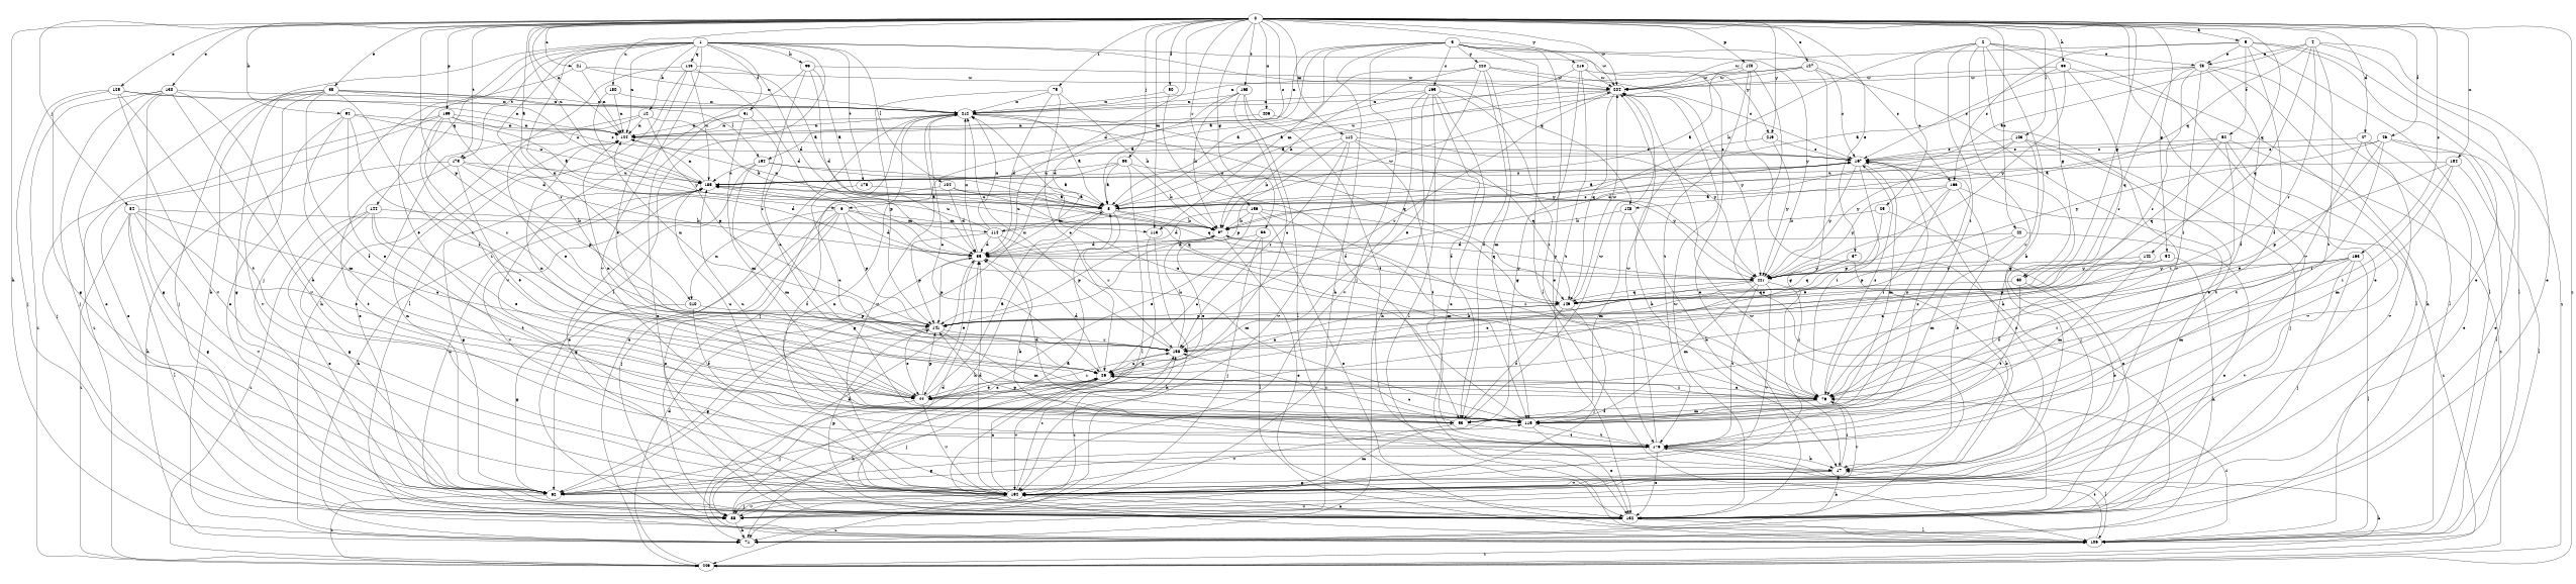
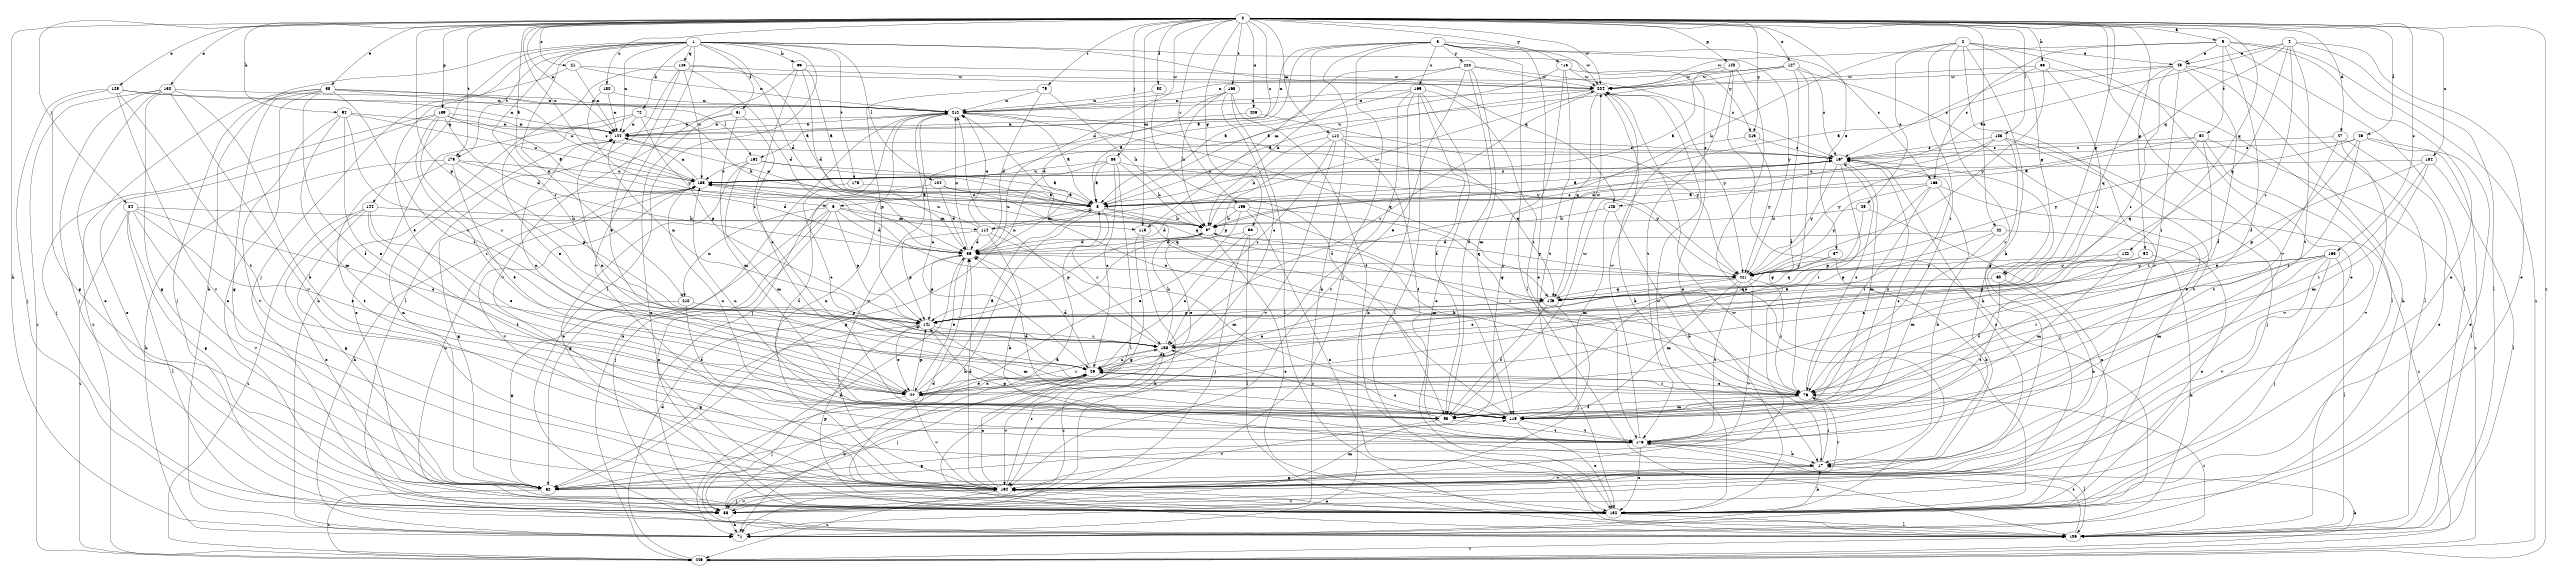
  strict digraph {
    0
    5
    6
    21
    22
    27
    35
    37
    38
    46
    50
    54
    56
    60
    63
    71
    75
    83
    84
    94
    103
    112
    113
    124
    125
    127
    130
    139
    140
    141
    142
    156
    163
    164
    168
    173
    180
    184
    185
    194
    204
    206
-   215
+   215 [label=715]
    219
    229
    106
    43
    132
    166
    52
    53
    88
    210
    62
    114
    44
    212
    115
    176
    167
    221
    17
    149
    79
    26
    158
    97
    8
    1
-   12
+   12 [label=72]
    51
    96
    104
    143
    144
    148
    175
    2
    25
    3
    165
    220
    4
    0 -> 5 [label=a]
    0 -> 6 [label=a]
    0 -> 21 [label=c]
    0 -> 22 [label=c]
    0 -> 27 [label=d]
    0 -> 35 [label=d]
    0 -> 37 [label=e]
    0 -> 38 [label=e]
    0 -> 46 [label=f]
    0 -> 50 [label=f]
    0 -> 54 [label=g]
    0 -> 56 [label=g]
    0 -> 60 [label=g]
    0 -> 63 [label=h]
    0 -> 71 [label=h]
    0 -> 75 [label=i]
    0 -> 83 [label=j]
    0 -> 84 [label=j]
    0 -> 94 [label=k]
    0 -> 103 [label=l]
    0 -> 112 [label=m]
    0 -> 113 [label=m]
    0 -> 124 [label=n]
    0 -> 125 [label=o]
    0 -> 127 [label=o]
    0 -> 130 [label=o]
    0 -> 139 [label=p]
    0 -> 140 [label=p]
    0 -> 141 [label=p]
    0 -> 142 [label=q]
    0 -> 156 [label=r]
    0 -> 163 [label=s]
    0 -> 164 [label=s]
    0 -> 168 [label=t]
    0 -> 173 [label=t]
    0 -> 180 [label=u]
    0 -> 184 [label=u]
    0 -> 185 [label=u]
    0 -> 194 [label=v]
    0 -> 204 [label=w]
    0 -> 206 [label=x]
    0 -> 215 [label=y]
    0 -> 219 [label=y]
    0 -> 229 [label=z]
    5 -> 204 [label=w]
    5 -> 229 [label=z]
    5 -> 106 [label=l]
    5 -> 43 [label=e]
    5 -> 132 [label=o]
    5 -> 166 [label=s]
    5 -> 52 [label=f]
    5 -> 53 [label=f]
    6 -> 35 [label=d]
    6 -> 113 [label=m]
    6 -> 141 [label=p]
    6 -> 132 [label=o]
    6 -> 88 [label=j]
    6 -> 210 [label=x]
    6 -> 62 [label=g]
    6 -> 114 [label=m]
    21 -> 124 [label=n]
    21 -> 204 [label=w]
    21 -> 44 [label=e]
    21 -> 212 [label=x]
    22 -> 35 [label=d]
    22 -> 141 [label=p]
    22 -> 132 [label=o]
    22 -> 115 [label=m]
    27 -> 194 [label=v]
    27 -> 132 [label=o]
    27 -> 176 [label=t]
    27 -> 167 [label=s]
    35 -> 141 [label=p]
    35 -> 44 [label=e]
    35 -> 212 [label=x]
    35 -> 221 [label=y]
    37 -> 221 [label=y]
    37 -> 17 [label=b]
    37 -> 149 [label=q]
    38 -> 164 [label=l]
    38 -> 185 [label=u]
    38 -> 229 [label=z]
    38 -> 132 [label=o]
    38 -> 53 [label=f]
    38 -> 88 [label=j]
    38 -> 62 [label=g]
    38 -> 212 [label=x]
    38 -> 79 [label=i]
    46 -> 106 [label=l]
    46 -> 132 [label=o]
    46 -> 44 [label=e]
    46 -> 167 [label=s]
    46 -> 221 [label=y]
    46 -> 79 [label=i]
    50 -> 53 [label=f]
    50 -> 212 [label=x]
    54 -> 71 [label=h]
    54 -> 53 [label=f]
    54 -> 221 [label=y]
    56 -> 35 [label=d]
    56 -> 106 [label=l]
    56 -> 88 [label=j]
    56 -> 26 [label=c]
    60 -> 176 [label=t]
    60 -> 17 [label=b]
    60 -> 149 [label=q]
    63 -> 204 [label=w]
    63 -> 106 [label=l]
    63 -> 167 [label=s]
    63 -> 221 [label=y]
    63 -> 158 [label=r]
    71 -> 204 [label=w]
    75 -> 35 [label=d]
    75 -> 141 [label=p]
    75 -> 212 [label=x]
-   75 -> 26 [label=c]
+   83 -> 26 [label=c]
    75 -> 97 [label=k]
    83 -> 185 [label=u]
    83 -> 106 [label=l]
    83 -> 62 [label=g]
    83 -> 221 [label=y]
    83 -> 97 [label=k]
    83 -> 8 [label=a]
    84 -> 194 [label=v]
    84 -> 229 [label=z]
    84 -> 106 [label=l]
    84 -> 62 [label=g]
    84 -> 44 [label=e]
    84 -> 26 [label=c]
    84 -> 97 [label=k]
    94 -> 124 [label=n]
    94 -> 185 [label=u]
    94 -> 194 [label=v]
    94 -> 44 [label=e]
    94 -> 115 [label=m]
    94 -> 158 [label=r]
    103 -> 35 [label=d]
    103 -> 88 [label=j]
    103 -> 176 [label=t]
    103 -> 167 [label=s]
    103 -> 221 [label=y]
    103 -> 158 [label=r]
    112 -> 141 [label=p]
    112 -> 194 [label=v]
    112 -> 176 [label=t]
    112 -> 167 [label=s]
    112 -> 149 [label=q]
    112 -> 158 [label=r]
    112 -> 97 [label=k]
    113 -> 71 [label=h]
    113 -> 62 [label=g]
    124 -> 212 [label=x]
    124 -> 167 [label=s]
    125 -> 124 [label=n]
    125 -> 194 [label=v]
    125 -> 88 [label=j]
    125 -> 62 [label=g]
    125 -> 212 [label=x]
    125 -> 176 [label=t]
    127 -> 185 [label=u]
    127 -> 204 [label=w]
    127 -> 132 [label=o]
+   127 -> 53 [label=f]
    127 -> 62 [label=g]
    127 -> 212 [label=x]
    127 -> 167 [label=s]
    130 -> 194 [label=v]
    130 -> 229 [label=z]
    130 -> 132 [label=o]
    130 -> 88 [label=j]
    130 -> 62 [label=g]
    130 -> 212 [label=x]
    130 -> 17 [label=b]
    139 -> 35 [label=d]
    139 -> 124 [label=n]
    139 -> 132 [label=o]
    139 -> 88 [label=j]
    139 -> 167 [label=s]
    139 -> 79 [label=i]
    139 -> 158 [label=r]
    139 -> 8 [label=a]
    140 -> 71 [label=h]
    140 -> 204 [label=w]
    140 -> 132 [label=o]
    140 -> 176 [label=t]
    140 -> 8 [label=a]
    141 -> 124 [label=n]
    141 -> 62 [label=g]
    141 -> 44 [label=e]
    141 -> 115 [label=m]
    141 -> 158 [label=r]
    142 -> 141 [label=p]
    142 -> 115 [label=m]
    142 -> 221 [label=y]
    156 -> 35 [label=d]
    156 -> 132 [label=o]
    156 -> 44 [label=e]
    156 -> 149 [label=q]
    156 -> 79 [label=i]
    156 -> 97 [label=k]
    163 -> 194 [label=v]
    163 -> 106 [label=l]
    163 -> 88 [label=j]
    163 -> 115 [label=m]
    163 -> 221 [label=y]
    163 -> 79 [label=i]
    163 -> 26 [label=c]
    164 -> 185 [label=u]
    164 -> 132 [label=o]
    164 -> 115 [label=m]
    164 -> 149 [label=q]
    164 -> 8 [label=a]
    168 -> 35 [label=d]
    168 -> 106 [label=l]
    168 -> 212 [label=x]
    168 -> 176 [label=t]
    168 -> 26 [label=c]
    168 -> 97 [label=k]
    173 -> 35 [label=d]
    173 -> 71 [label=h]
    173 -> 141 [label=p]
    173 -> 185 [label=u]
    173 -> 44 [label=e]
    173 -> 176 [label=t]
    180 -> 124 [label=n]
    180 -> 212 [label=x]
    180 -> 221 [label=y]
    184 -> 141 [label=p]
    184 -> 185 [label=u]
    184 -> 106 [label=l]
    184 -> 115 [label=m]
    184 -> 79 [label=i]
    185 -> 71 [label=h]
    185 -> 124 [label=n]
    185 -> 194 [label=v]
    185 -> 62 [label=g]
    185 -> 167 [label=s]
    185 -> 8 [label=a]
    194 -> 35 [label=d]
    194 -> 229 [label=z]
    194 -> 132 [label=o]
    194 -> 88 [label=j]
    194 -> 212 [label=x]
    194 -> 115 [label=m]
    194 -> 26 [label=c]
    194 -> 158 [label=r]
    204 -> 212 [label=x]
    204 -> 221 [label=y]
    204 -> 149 [label=q]
    204 -> 158 [label=r]
    204 -> 8 [label=a]
    206 -> 124 [label=n]
    206 -> 221 [label=y]
    215 -> 204 [label=w]
    215 -> 132 [label=o]
    215 -> 62 [label=g]
    215 -> 176 [label=t]
    215 -> 8 [label=a]
    219 -> 167 [label=s]
    219 -> 221 [label=y]
    219 -> 17 [label=b]
    229 -> 35 [label=d]
    229 -> 212 [label=x]
    229 -> 17 [label=b]
    106 -> 35 [label=d]
    106 -> 229 [label=z]
    106 -> 176 [label=t]
    106 -> 79 [label=i]
    43 -> 71 [label=h]
    43 -> 204 [label=w]
    43 -> 106 [label=l]
    43 -> 53 [label=f]
    43 -> 149 [label=q]
    43 -> 79 [label=i]
    43 -> 158 [label=r]
    43 -> 8 [label=a]
    132 -> 35 [label=d]
    132 -> 141 [label=p]
    132 -> 194 [label=v]
    132 -> 204 [label=w]
    132 -> 106 [label=l]
    132 -> 17 [label=b]
    166 -> 229 [label=z]
    166 -> 44 [label=e]
    166 -> 221 [label=y]
    166 -> 17 [label=b]
    166 -> 79 [label=i]
    166 -> 8 [label=a]
    52 -> 194 [label=v]
    52 -> 229 [label=z]
    52 -> 167 [label=s]
    52 -> 149 [label=q]
    52 -> 79 [label=i]
    52 -> 8 [label=a]
    53 -> 35 [label=d]
    53 -> 185 [label=u]
    53 -> 194 [label=v]
    53 -> 204 [label=w]
    53 -> 176 [label=t]
    53 -> 158 [label=r]
    88 -> 71 [label=h]
    88 -> 185 [label=u]
    88 -> 194 [label=v]
    88 -> 158 [label=r]
    88 -> 8 [label=a]
    210 -> 141 [label=p]
    210 -> 53 [label=f]
    210 -> 62 [label=g]
    62 -> 124 [label=n]
    62 -> 229 [label=z]
    62 -> 167 [label=s]
    114 -> 35 [label=d]
    114 -> 141 [label=p]
    114 -> 185 [label=u]
    114 -> 204 [label=w]
    114 -> 212 [label=x]
    114 -> 115 [label=m]
    114 -> 17 [label=b]
    44 -> 124 [label=n]
    44 -> 141 [label=p]
    44 -> 194 [label=v]
    44 -> 88 [label=j]
    44 -> 26 [label=c]
    44 -> 158 [label=r]
    44 -> 8 [label=a]
    212 -> 124 [label=n]
    212 -> 194 [label=v]
    212 -> 88 [label=j]
    212 -> 221 [label=y]
    212 -> 149 [label=q]
    212 -> 26 [label=c]
    212 -> 8 [label=a]
    115 -> 185 [label=u]
    115 -> 132 [label=o]
    115 -> 212 [label=x]
    115 -> 176 [label=t]
    115 -> 167 [label=s]
    115 -> 26 [label=c]
    176 -> 141 [label=p]
    176 -> 204 [label=w]
    176 -> 106 [label=l]
    176 -> 132 [label=o]
    176 -> 62 [label=g]
    176 -> 167 [label=s]
    176 -> 17 [label=b]
    167 -> 185 [label=u]
    167 -> 88 [label=j]
    167 -> 115 [label=m]
    167 -> 221 [label=y]
    167 -> 79 [label=i]
    167 -> 8 [label=a]
    221 -> 194 [label=v]
    221 -> 115 [label=m]
    221 -> 176 [label=t]
    221 -> 149 [label=q]
    221 -> 79 [label=i]
    221 -> 26 [label=c]
    17 -> 194 [label=v]
    17 -> 62 [label=g]
    17 -> 79 [label=i]
    149 -> 141 [label=p]
    149 -> 204 [label=w]
    149 -> 53 [label=f]
    149 -> 88 [label=j]
    149 -> 26 [label=c]
    79 -> 124 [label=n]
    79 -> 194 [label=v]
    79 -> 53 [label=f]
    79 -> 115 [label=m]
    79 -> 167 [label=s]
    79 -> 26 [label=c]
    79 -> 97 [label=k]
    26 -> 35 [label=d]
    26 -> 71 [label=h]
    26 -> 194 [label=v]
    26 -> 88 [label=j]
    26 -> 44 [label=e]
    26 -> 79 [label=i]
    158 -> 212 [label=x]
    158 -> 26 [label=c]
    158 -> 97 [label=k]
    97 -> 35 [label=d]
    97 -> 141 [label=p]
    97 -> 185 [label=u]
    97 -> 132 [label=o]
    97 -> 44 [label=e]
    97 -> 167 [label=s]
    97 -> 221 [label=y]
    8 -> 71 [label=h]
    8 -> 124 [label=n]
    8 -> 185 [label=u]
    8 -> 114 [label=m]
    8 -> 115 [label=m]
    8 -> 158 [label=r]
    8 -> 97 [label=k]
    1 -> 35 [label=d]
    1 -> 71 [label=h]
    1 -> 124 [label=n]
    1 -> 173 [label=t]
    1 -> 194 [label=v]
    1 -> 219 [label=y]
    1 -> 106 [label=l]
    1 -> 88 [label=j]
    1 -> 210 [label=x]
    1 -> 158 [label=r]
    1 -> 12 [label=b]
    1 -> 51 [label=f]
    1 -> 96 [label=k]
    1 -> 104 [label=l]
    1 -> 143 [label=q]
    1 -> 144 [label=q]
    1 -> 148 [label=q]
    1 -> 175 [label=t]
    12 -> 124 [label=n]
    12 -> 141 [label=p]
    12 -> 132 [label=o]
    12 -> 44 [label=e]
    12 -> 97 [label=k]
    51 -> 124 [label=n]
    51 -> 132 [label=o]
    51 -> 115 [label=m]
    51 -> 26 [label=c]
    96 -> 35 [label=d]
    96 -> 194 [label=v]
    96 -> 204 [label=w]
    96 -> 158 [label=r]
    96 -> 8 [label=a]
    104 -> 35 [label=d]
    104 -> 53 [label=f]
    104 -> 149 [label=q]
    104 -> 8 [label=a]
    143 -> 35 [label=d]
    143 -> 71 [label=h]
    143 -> 185 [label=u]
+   143 -> 204 [label=w]
    143 -> 106 [label=l]
    143 -> 44 [label=e]
    143 -> 8 [label=a]
    144 -> 229 [label=z]
    144 -> 132 [label=o]
    144 -> 62 [label=g]
    144 -> 44 [label=e]
    144 -> 176 [label=t]
    144 -> 97 [label=k]
    148 -> 115 [label=m]
    148 -> 17 [label=b]
    148 -> 97 [label=k]
    175 -> 26 [label=c]
    175 -> 8 [label=a]
    2 -> 60 [label=g]
    2 -> 194 [label=v]
    2 -> 43 [label=e]
    2 -> 132 [label=o]
    2 -> 62 [label=g]
    2 -> 17 [label=b]
    2 -> 79 [label=i]
    2 -> 97 [label=k]
    2 -> 25 [label=c]
    25 -> 141 [label=p]
    25 -> 132 [label=o]
    25 -> 97 [label=k]
    3 -> 6 [label=a]
    3 -> 71 [label=h]
    3 -> 113 [label=m]
    3 -> 124 [label=n]
    3 -> 204 [label=w]
    3 -> 106 [label=l]
    3 -> 132 [label=o]
    3 -> 166 [label=s]
    3 -> 88 [label=j]
    3 -> 221 [label=y]
    3 -> 165 [label=s]
    3 -> 220 [label=y]
    165 -> 71 [label=h]
    165 -> 194 [label=v]
    165 -> 106 [label=l]
    165 -> 132 [label=o]
    165 -> 53 [label=f]
    165 -> 212 [label=x]
    165 -> 79 [label=i]
    165 -> 8 [label=a]
    220 -> 204 [label=w]
    220 -> 53 [label=f]
    220 -> 44 [label=e]
    220 -> 115 [label=m]
    220 -> 167 [label=s]
    220 -> 97 [label=k]
    220 -> 8 [label=a]
    4 -> 106 [label=l]
    4 -> 43 [label=e]
    4 -> 132 [label=o]
    4 -> 176 [label=t]
    4 -> 149 [label=q]
    4 -> 158 [label=r]
    4 -> 8 [label=a]
    4 -> 148 [label=q]
  }
